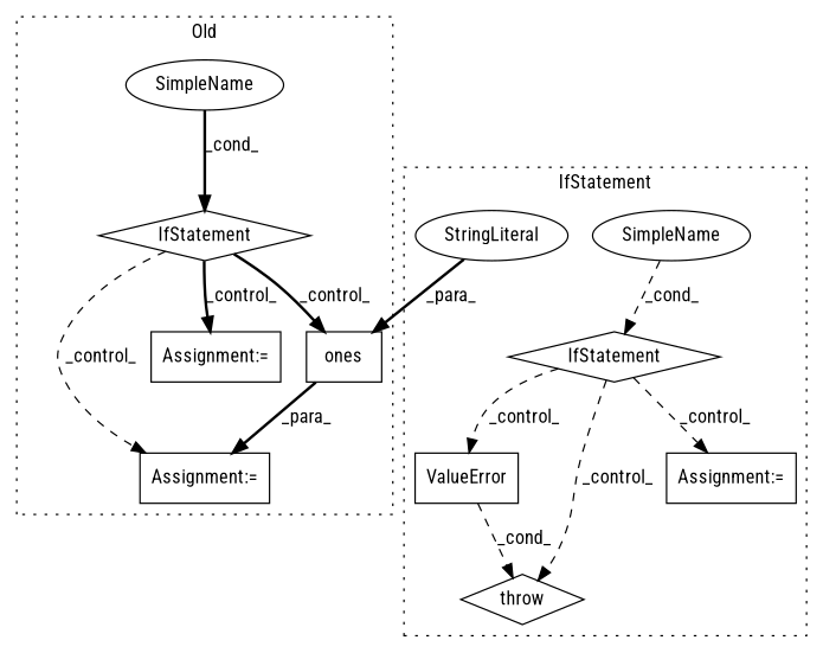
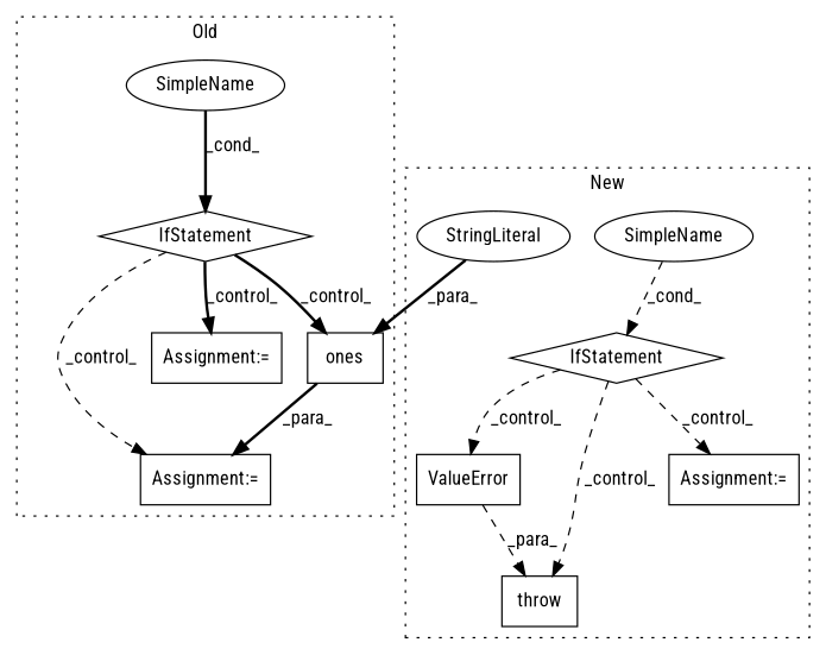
  digraph {
    fontname="Roboto Condensed"
    node [a=7 fontname="Roboto Condensed" l=1 shape=box]
    edge [fontname="Roboto Condensed" style=dashed]
    n1 [a=32 l="5,1" label=ones s="7998,8050"]
    n2 [a=42 label=SimpleName shape=ellipse l=""]
    n3 [label="Assignment:=" s=7990]
    n4 [a=25 l="4,2" label=IfStatement s="7826,7889" shape=diamond]
    n5 [label="Assignment:=" s=7905]
    n6 [a=32 l="11,1" label=ValueError s="9411,9453"]
    n7 [a=25 l="4,2" label=IfStatement s="9074,9112" shape=diamond]
    n8 [a=42 label=SimpleName shape=ellipse l=""]
-   n9 [a=53 l=6 label=throw s=9405 shape=diamond]
+   n9 [a=53 l=6 label=throw s=9405]
    n10 [a=45 l=31 label=StringLiteral s=9422 shape=ellipse]
    n11 [label="Assignment:=" s=9304]
    subgraph cluster_1 {
      label=Old
      style=dotted
      n1
      n2
      n3
      n4
      n5
    }
    subgraph cluster_2 {
-     label=IfStatement
+     label=New
      style=dotted
      n6
      n7
      n8
      n9
      n10
      n11
    }
    n1 -> n3 [label=_para_ style=bold]
    n2 -> n4 [label=_cond_ style=bold]
    n4 -> n1 [label=_control_ style=bold]
    n4 -> n3 [label=_control_]
    n4 -> n5 [label=_control_ style=bold]
-   n6 -> n9 [label=_cond_]
+   n6 -> n9 [label=_para_]
    n7 -> n6 [label=_control_]
    n7 -> n9 [label=_control_]
    n7 -> n11 [label=_control_]
    n8 -> n7 [label=_cond_]
    n10 -> n1 [label=_para_ style=bold]
  }
